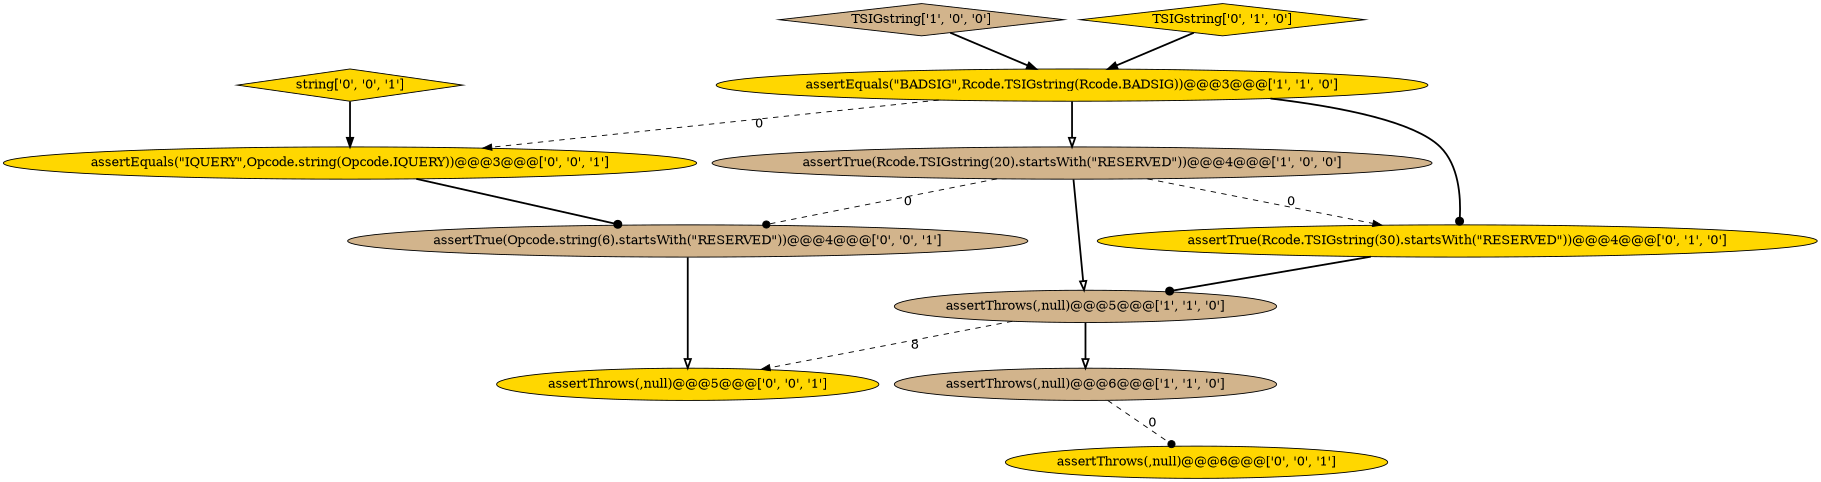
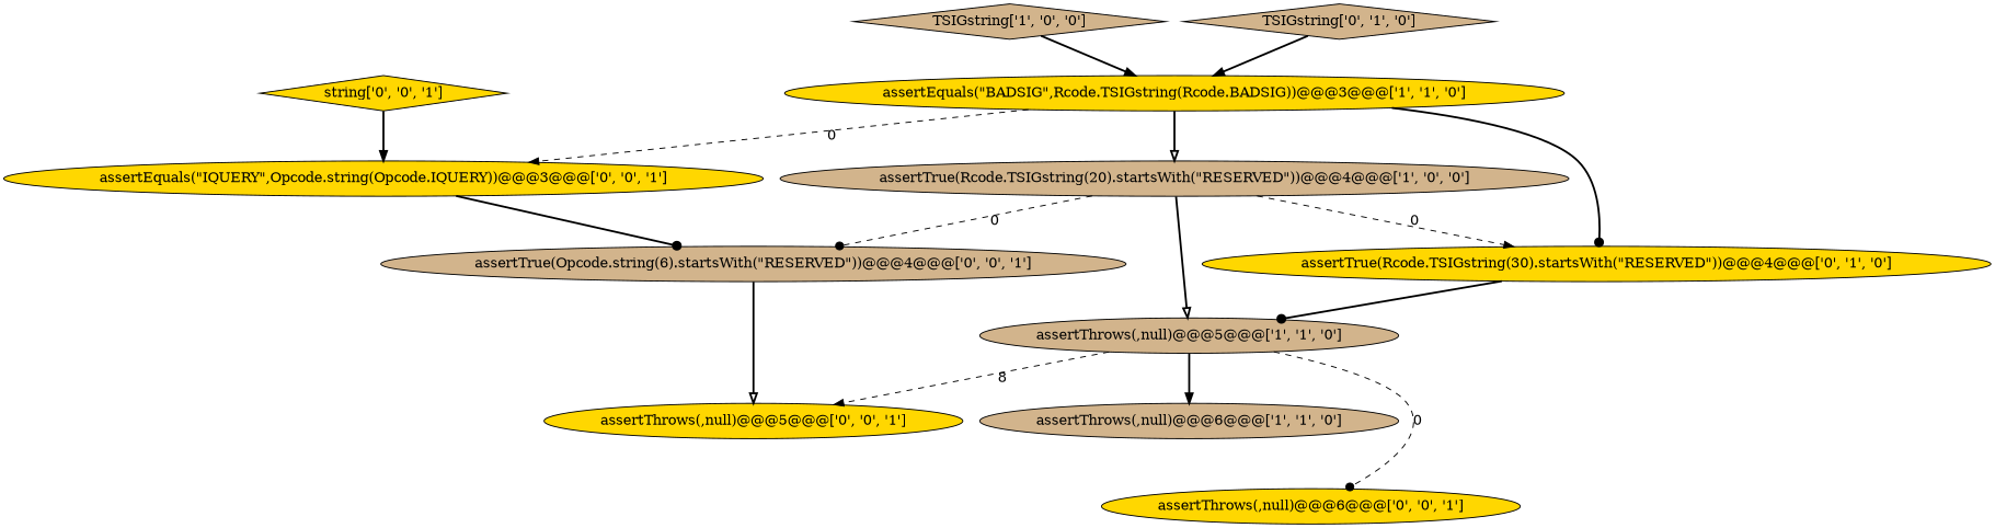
  digraph {
    node [fillcolor=gold shape=ellipse style=filled]
    edge [arrowhead=normal style=bold]
    n1 [label="string['0', '0', '1']" shape=diamond]
    n2 [label="assertEquals(\"IQUERY\",Opcode.string(Opcode.IQUERY))@@@3@@@['0', '0', '1']"]
    n3 [fillcolor=tan label="assertTrue(Opcode.string(6).startsWith(\"RESERVED\"))@@@4@@@['0', '0', '1']"]
    n4 [fillcolor=tan label="assertThrows(,null)@@@6@@@['1', '1', '0']"]
    n5 [label="assertThrows(,null)@@@6@@@['0', '0', '1']"]
    n6 [label="assertThrows(,null)@@@5@@@['0', '0', '1']"]
    n7 [fillcolor=tan label="TSIGstring['1', '0', '0']" shape=diamond]
    n8 [label="assertEquals(\"BADSIG\",Rcode.TSIGstring(Rcode.BADSIG))@@@3@@@['1', '1', '0']"]
    n9 [fillcolor=tan label="assertTrue(Rcode.TSIGstring(20).startsWith(\"RESERVED\"))@@@4@@@['1', '0', '0']"]
    n10 [label="assertTrue(Rcode.TSIGstring(30).startsWith(\"RESERVED\"))@@@4@@@['0', '1', '0']"]
    n11 [fillcolor=tan label="assertThrows(,null)@@@5@@@['1', '1', '0']"]
-   n12 [label="TSIGstring['0', '1', '0']" shape=diamond]
+   n12 [fillcolor=tan label="TSIGstring['0', '1', '0']" shape=diamond]
    n1 -> n2
    n2 -> n3 [arrowhead=dot]
    n3 -> n6 [arrowhead=onormal]
-   n4 -> n5 [arrowhead=dot label=0 style=dashed]
+   n11 -> n5 [arrowhead=dot label=0 style=dashed]
    n7 -> n8
    n8 -> n2 [label=0 style=dashed]
    n8 -> n9 [arrowhead=onormal]
    n8 -> n10 [arrowhead=dot]
    n9 -> n3 [arrowhead=dot label=0 style=dashed]
    n9 -> n10 [label=0 style=dashed]
    n9 -> n11 [arrowhead=onormal]
    n10 -> n11 [arrowhead=dot]
-   n11 -> n4 [arrowhead=onormal]
+   n11 -> n4
    n11 -> n6 [label=8 style=dashed]
    n12 -> n8
  }
